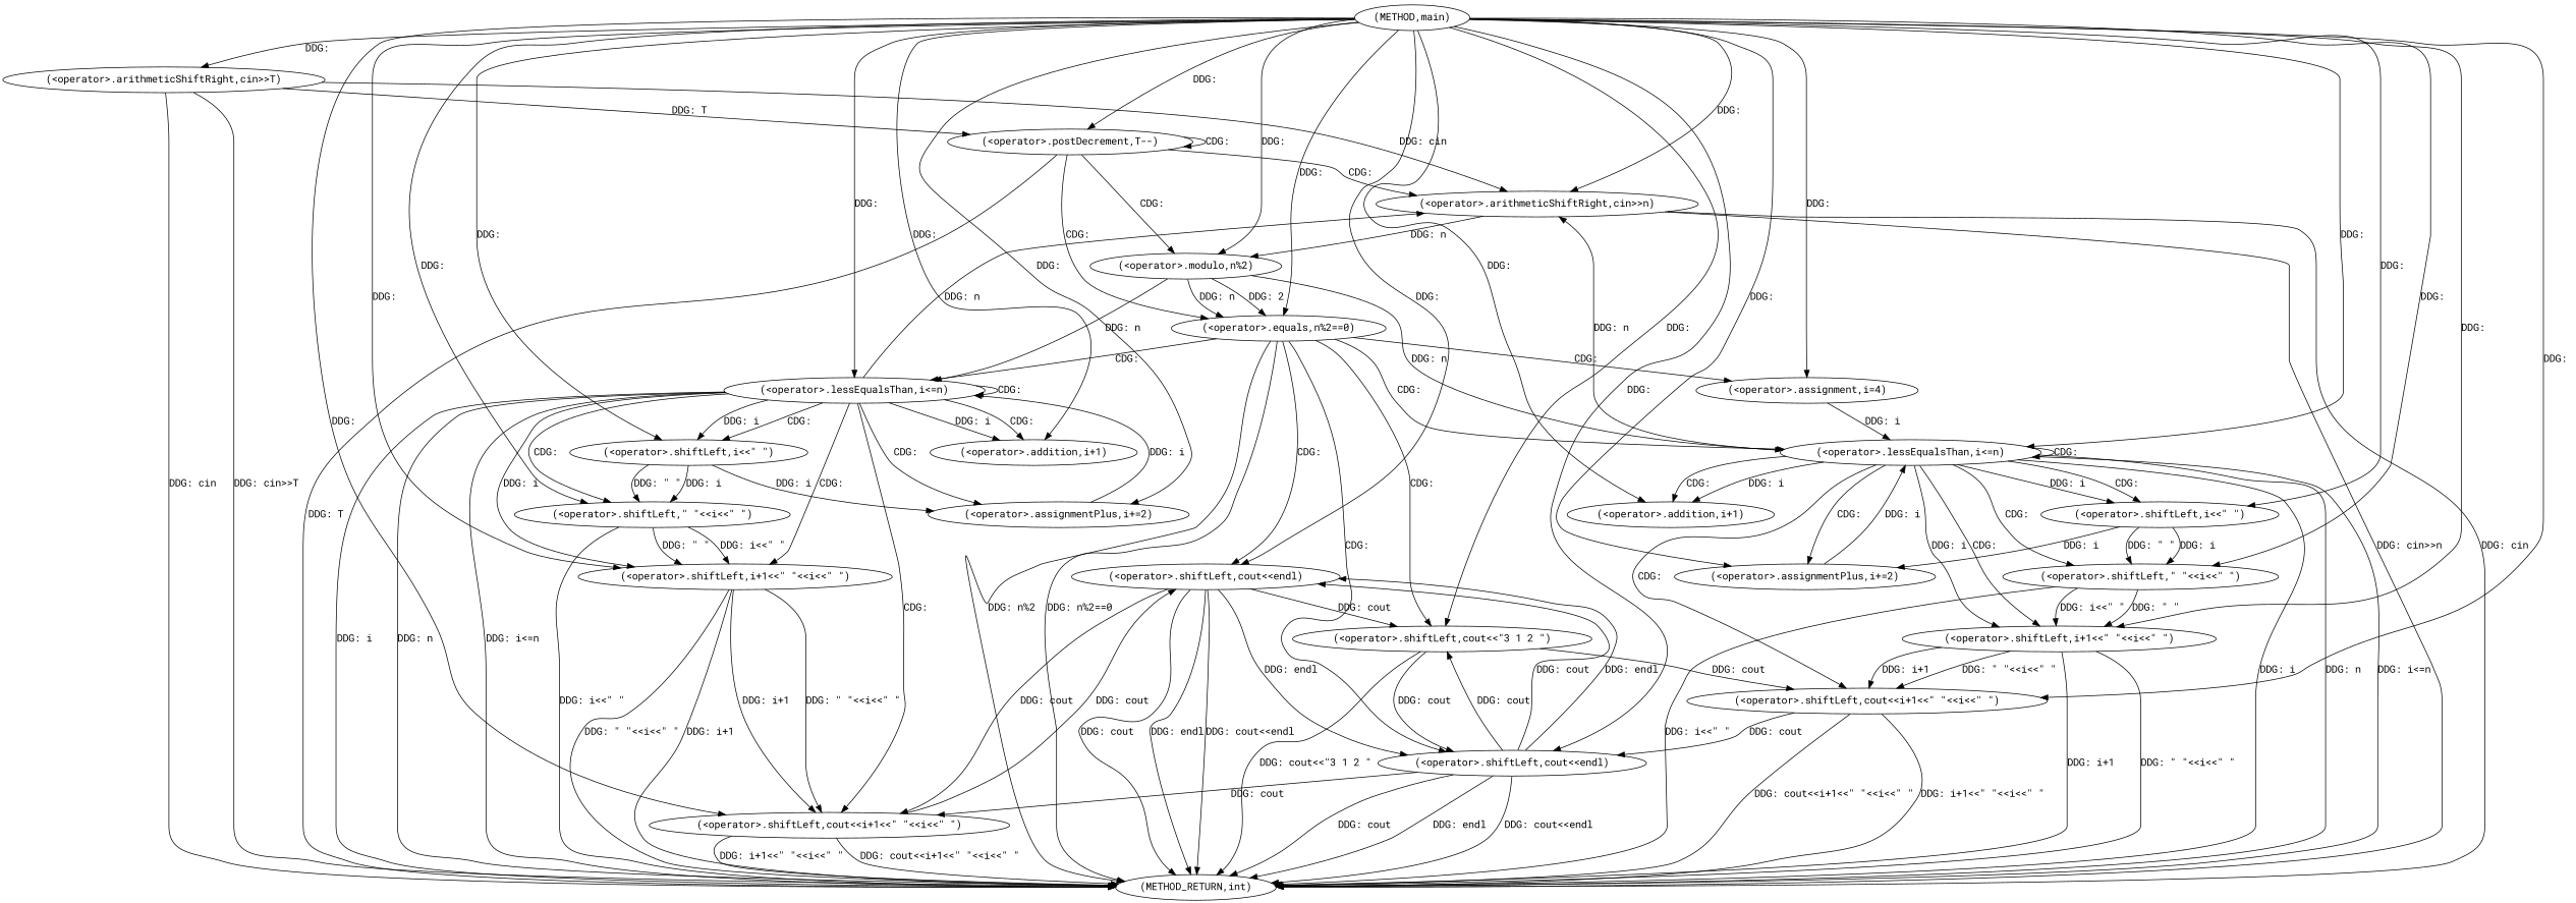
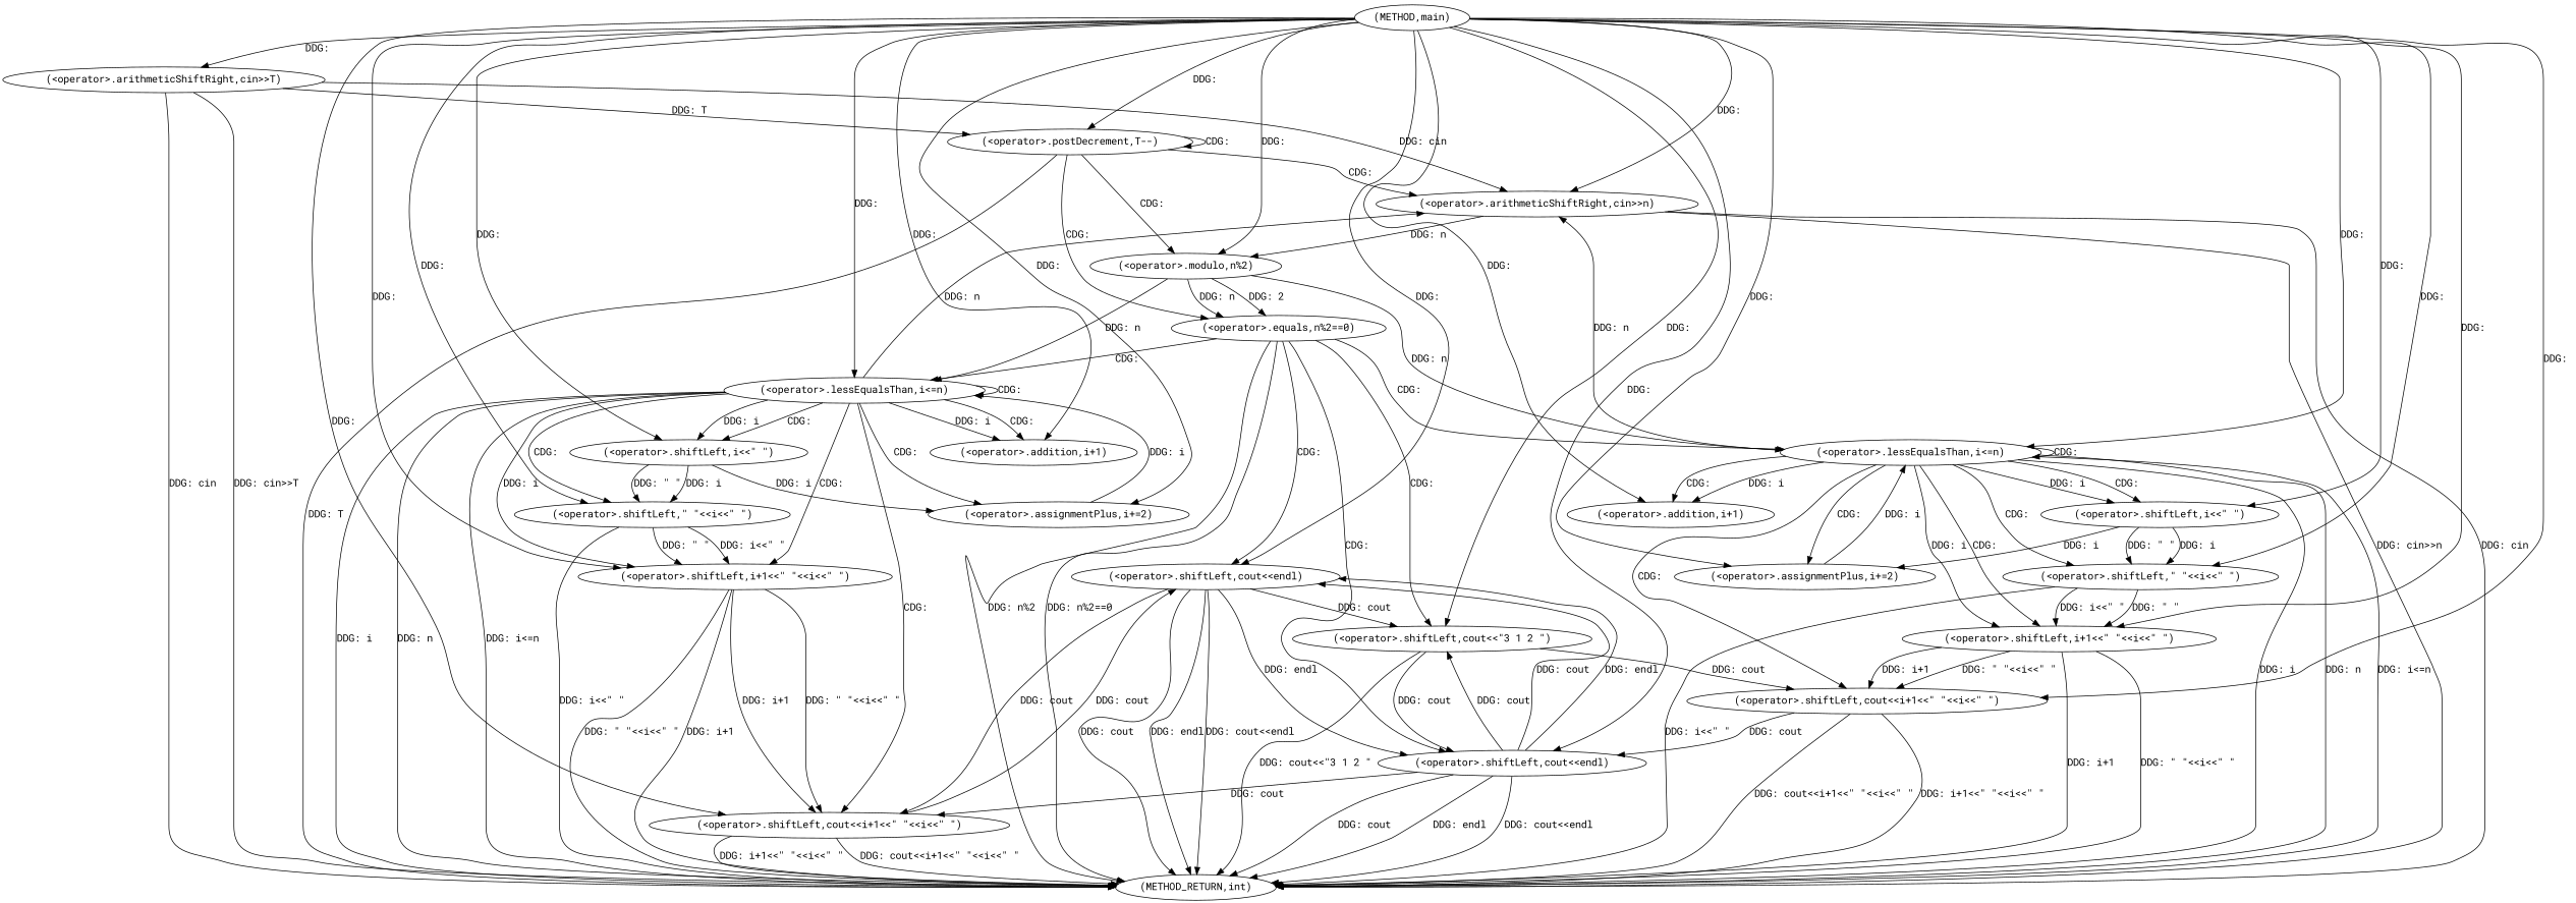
  digraph {
    fontname="Roboto Mono"
    node [fontname="Roboto Mono"]
    edge [fontname="Roboto Mono"]
    n1 [label="(METHOD,main)"]
    n2 [label="(<operator>.arithmeticShiftRight,cin>>T)"]
    n3 [label="(<operator>.postDecrement,T--)"]
    n4 [label="(<operator>.arithmeticShiftRight,cin>>n)"]
    n5 [label="(<operator>.equals,n%2==0)"]
    n6 [label="(<operator>.shiftLeft,cout<<endl)"]
    n7 [label="(<operator>.modulo,n%2)"]
    n8 [label="(<operator>.lessEqualsThan,i<=n)"]
    n9 [label="(<operator>.assignmentPlus,i+=2)"]
    n10 [label="(<operator>.shiftLeft,cout<<i+1<<\" \"<<i<<\" \")"]
    n11 [label="(<operator>.shiftLeft,cout<<\"3 1 2 \")"]
    n12 [label="(<operator>.shiftLeft,cout<<endl)"]
-   n13 [label="(<operator>.assignment,i=4)"]
    n14 [label="(<operator>.lessEqualsThan,i<=n)"]
    n15 [label="(<operator>.assignmentPlus,i+=2)"]
    n16 [label="(<operator>.shiftLeft,cout<<i+1<<\" \"<<i<<\" \")"]
    n17 [label="(<operator>.shiftLeft,i+1<<\" \"<<i<<\" \")"]
    n18 [label="(<operator>.addition,i+1)"]
    n19 [label="(<operator>.shiftLeft,\" \"<<i<<\" \")"]
    n20 [label="(<operator>.shiftLeft,i+1<<\" \"<<i<<\" \")"]
    n21 [label="(<operator>.shiftLeft,i<<\" \")"]
    n22 [label="(<operator>.addition,i+1)"]
    n23 [label="(<operator>.shiftLeft,\" \"<<i<<\" \")"]
    n24 [label="(<operator>.shiftLeft,i<<\" \")"]
    n25 [label="(METHOD_RETURN,int)"]
    n1 -> n2 [label="DDG: "]
    n1 -> n3 [label="DDG: "]
    n1 -> n4 [label="DDG: "]
-   n1 -> n5 [label="DDG: "]
    n1 -> n6 [label="DDG: "]
    n1 -> n7 [label="DDG: "]
    n1 -> n8 [label="DDG: "]
    n1 -> n9 [label="DDG: "]
    n1 -> n10 [label="DDG: "]
    n1 -> n11 [label="DDG: "]
    n1 -> n12 [label="DDG: "]
-   n1 -> n13 [label="DDG: "]
    n1 -> n14 [label="DDG: "]
    n1 -> n15 [label="DDG: "]
    n1 -> n16 [label="DDG: "]
    n1 -> n17 [label="DDG: "]
    n1 -> n18 [label="DDG: "]
    n1 -> n19 [label="DDG: "]
    n1 -> n20 [label="DDG: "]
    n1 -> n21 [label="DDG: "]
    n1 -> n22 [label="DDG: "]
    n1 -> n23 [label="DDG: "]
    n1 -> n24 [label="DDG: "]
    n2 -> n3 [label="DDG: T"]
    n2 -> n4 [label="DDG: cin"]
    n2 -> n25 [label="DDG: cin"]
    n2 -> n25 [label="DDG: cin>>T"]
    n3 -> n3 [label="CDG: "]
    n3 -> n4 [label="CDG: "]
    n3 -> n5 [label="CDG: "]
    n3 -> n7 [label="CDG: "]
    n3 -> n25 [label="DDG: T"]
    n4 -> n7 [label="DDG: n"]
    n4 -> n25 [label="DDG: cin"]
    n4 -> n25 [label="DDG: cin>>n"]
    n5 -> n6 [label="CDG: "]
    n5 -> n8 [label="CDG: "]
    n5 -> n11 [label="CDG: "]
    n5 -> n12 [label="CDG: "]
-   n5 -> n13 [label="CDG: "]
    n5 -> n14 [label="CDG: "]
    n5 -> n25 [label="DDG: n%2"]
    n5 -> n25 [label="DDG: n%2==0"]
    n6 -> n10 [label="DDG: cout"]
    n6 -> n11 [label="DDG: cout"]
    n6 -> n12 [label="DDG: endl"]
    n6 -> n25 [label="DDG: cout"]
    n6 -> n25 [label="DDG: endl"]
    n6 -> n25 [label="DDG: cout<<endl"]
    n7 -> n5 [label="DDG: n"]
    n7 -> n5 [label="DDG: 2"]
    n7 -> n8 [label="DDG: n"]
    n7 -> n14 [label="DDG: n"]
    n8 -> n4 [label="DDG: n"]
    n8 -> n8 [label="CDG: "]
    n8 -> n9 [label="CDG: "]
    n8 -> n10 [label="CDG: "]
    n8 -> n17 [label="DDG: i"]
    n8 -> n17 [label="CDG: "]
    n8 -> n18 [label="DDG: i"]
    n8 -> n18 [label="CDG: "]
    n8 -> n19 [label="CDG: "]
    n8 -> n21 [label="DDG: i"]
    n8 -> n21 [label="CDG: "]
    n8 -> n25 [label="DDG: i"]
    n8 -> n25 [label="DDG: n"]
    n8 -> n25 [label="DDG: i<=n"]
    n9 -> n8 [label="DDG: i"]
    n10 -> n6 [label="DDG: cout"]
    n10 -> n25 [label="DDG: i+1<<\" \"<<i<<\" \""]
    n10 -> n25 [label="DDG: cout<<i+1<<\" \"<<i<<\" \""]
    n11 -> n12 [label="DDG: cout"]
    n11 -> n16 [label="DDG: cout"]
    n11 -> n25 [label="DDG: cout<<\"3 1 2 \""]
    n12 -> n6 [label="DDG: cout"]
    n12 -> n6 [label="DDG: endl"]
    n12 -> n10 [label="DDG: cout"]
    n12 -> n11 [label="DDG: cout"]
    n12 -> n25 [label="DDG: cout"]
    n12 -> n25 [label="DDG: endl"]
    n12 -> n25 [label="DDG: cout<<endl"]
-   n13 -> n14 [label="DDG: i"]
    n14 -> n4 [label="DDG: n"]
    n14 -> n14 [label="CDG: "]
    n14 -> n15 [label="CDG: "]
    n14 -> n16 [label="CDG: "]
    n14 -> n20 [label="DDG: i"]
    n14 -> n20 [label="CDG: "]
    n14 -> n22 [label="DDG: i"]
    n14 -> n22 [label="CDG: "]
    n14 -> n23 [label="CDG: "]
    n14 -> n24 [label="DDG: i"]
    n14 -> n24 [label="CDG: "]
    n14 -> n25 [label="DDG: i"]
    n14 -> n25 [label="DDG: n"]
    n14 -> n25 [label="DDG: i<=n"]
    n15 -> n14 [label="DDG: i"]
    n16 -> n12 [label="DDG: cout"]
    n16 -> n25 [label="DDG: i+1<<\" \"<<i<<\" \""]
    n16 -> n25 [label="DDG: cout<<i+1<<\" \"<<i<<\" \""]
    n17 -> n10 [label="DDG: \" \"<<i<<\" \""]
    n17 -> n10 [label="DDG: i+1"]
    n17 -> n25 [label="DDG: i+1"]
    n17 -> n25 [label="DDG: \" \"<<i<<\" \""]
    n19 -> n17 [label="DDG: \" \""]
    n19 -> n17 [label="DDG: i<<\" \""]
    n19 -> n25 [label="DDG: i<<\" \""]
    n20 -> n16 [label="DDG: \" \"<<i<<\" \""]
    n20 -> n16 [label="DDG: i+1"]
    n20 -> n25 [label="DDG: i+1"]
    n20 -> n25 [label="DDG: \" \"<<i<<\" \""]
    n21 -> n9 [label="DDG: i"]
    n21 -> n19 [label="DDG: \" \""]
    n21 -> n19 [label="DDG: i"]
    n23 -> n20 [label="DDG: i<<\" \""]
    n23 -> n20 [label="DDG: \" \""]
    n23 -> n25 [label="DDG: i<<\" \""]
    n24 -> n15 [label="DDG: i"]
    n24 -> n23 [label="DDG: i"]
    n24 -> n23 [label="DDG: \" \""]
  }
